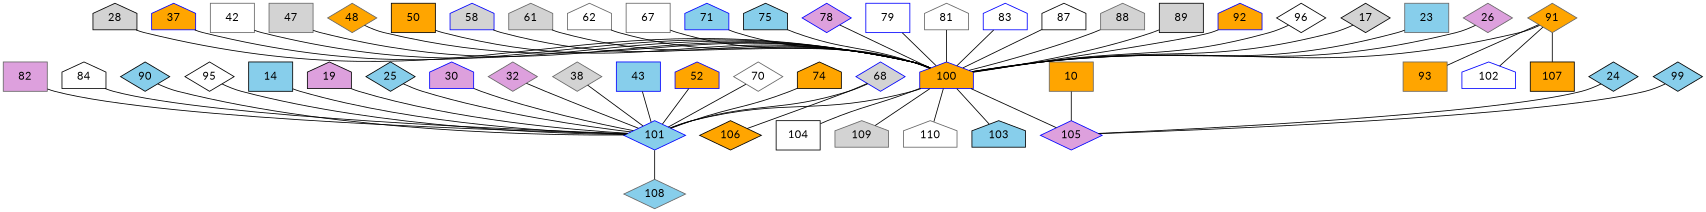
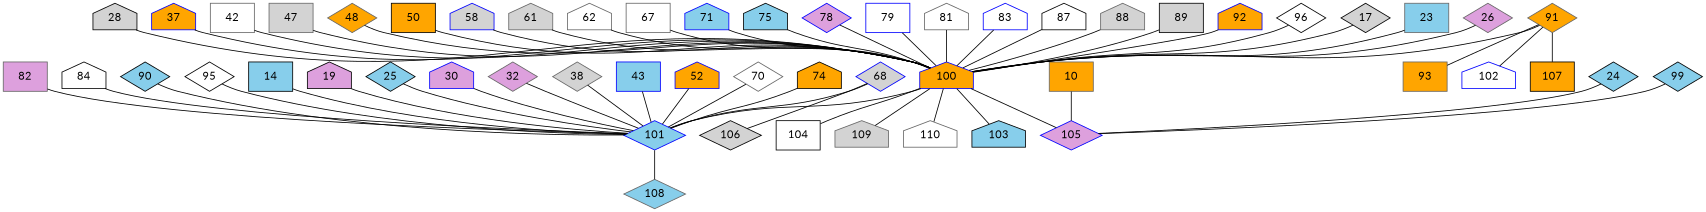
  graph {
    fontname=Lato
    node [color=gray40 fillcolor=white fontname=Lato shape=house style=filled]
    edge [fontname=Lato]
    105 [color=blue fillcolor=plum shape=diamond super="+34+69+9"]
    10 [fillcolor=orange shape=box]
    101 [color=blue fillcolor=skyblue shape=diamond super="+97+59+77"]
    108 [fillcolor=skyblue shape=diamond]
    14 [color=black fillcolor=skyblue shape=box]
    100 [color=blue fillcolor=orange super="+8+80+2+72+5+6+16"]
    103 [color=black fillcolor=skyblue]
    104 [color=black shape=box super="+98"]
    109 [fillcolor=lightgrey super="+66+86"]
    110
    17 [color=black fillcolor=lightgrey shape=diamond]
    19 [color=black fillcolor=plum]
    23 [fillcolor=skyblue shape=box]
    24 [color=black fillcolor=skyblue shape=diamond]
    25 [color=black fillcolor=skyblue shape=diamond]
    26 [fillcolor=plum shape=diamond]
    28 [color=black fillcolor=lightgrey]
    30 [color=blue fillcolor=plum]
    32 [fillcolor=plum shape=diamond]
    37 [color=blue fillcolor=orange]
    38 [fillcolor=lightgrey shape=diamond]
    42 [shape=box]
    43 [color=blue fillcolor=skyblue shape=box super="+27+31"]
    47 [fillcolor=lightgrey shape=box]
    48 [fillcolor=orange shape=diamond]
    50 [color=black fillcolor=orange shape=box]
    52 [color=blue fillcolor=orange]
    58 [color=blue fillcolor=lightgrey]
    61 [fillcolor=lightgrey]
    62
    67 [shape=box]
    68 [color=blue fillcolor=lightgrey shape=diamond super="+45"]
-   106 [color=black fillcolor=orange shape=diamond]
+   106 [color=black fillcolor=lightgrey shape=diamond]
    70 [shape=diamond]
    71 [color=blue fillcolor=skyblue]
    74 [color=black fillcolor=orange]
    75 [color=black fillcolor=skyblue]
    78 [color=blue fillcolor=plum shape=diamond]
    79 [color=blue shape=box]
    81
    82 [fillcolor=plum shape=box]
    83 [color=blue]
    84 [color=black super="+76"]
    87 [color=black]
    88 [fillcolor=lightgrey]
    89 [color=black fillcolor=lightgrey shape=box]
    90 [color=black fillcolor=skyblue shape=diamond]
    91 [fillcolor=orange shape=diamond super="+73+36+51+55+56"]
    93 [fillcolor=orange shape=box]
    102 [color=blue]
    107 [color=black fillcolor=orange shape=box]
    92 [color=blue fillcolor=orange]
    95 [color=black shape=diamond super="+85+94"]
    96 [color=black shape=diamond super="+29+54"]
    99 [color=black fillcolor=skyblue shape=diamond super="+40"]
    10 -- 105
    101 -- 108
    14 -- 101
    100 -- 105 [weight=6]
    100 -- 101 [weight=7]
    100 -- 103
    100 -- 104
    100 -- 109
    100 -- 110
    17 -- 100
    19 -- 101
    23 -- 100
    24 -- 105
    25 -- 101
    26 -- 100
    28 -- 100
    30 -- 101
    32 -- 101
    37 -- 100
    38 -- 101
    42 -- 100
    43 -- 101
    47 -- 100
    48 -- 100
    50 -- 100
    52 -- 101
    58 -- 100
    61 -- 100
    62 -- 100
    67 -- 100
    68 -- 101 [weight=3]
    68 -- 106
    70 -- 101
    71 -- 100
    74 -- 101
    75 -- 100
    78 -- 100
    79 -- 100
    81 -- 100
    82 -- 101
    83 -- 100
    84 -- 101
    87 -- 100
    88 -- 100
    89 -- 100
    90 -- 101
    91 -- 100 [weight=3]
    91 -- 93
    91 -- 102
    91 -- 107
    92 -- 100
    95 -- 101 [weight=2]
    96 -- 100
    99 -- 105
  }
